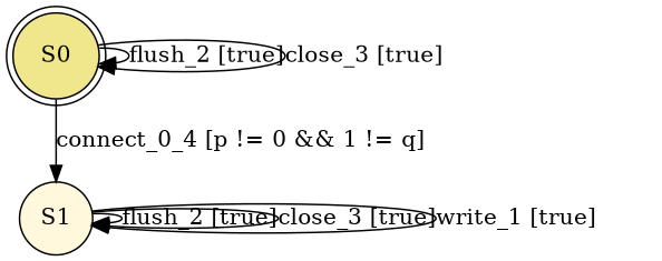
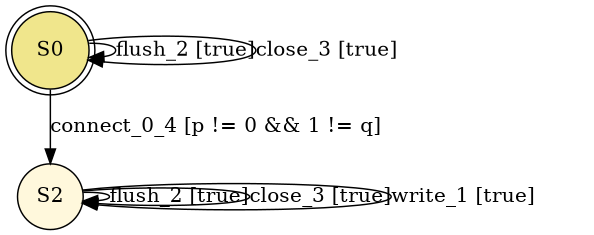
  digraph {
    rankdir=TB
    node [style=filled]
    S0 [fillcolor=khaki shape=doublecircle]
-   S1 [fillcolor=cornsilk1 shape=circle]
+   S1 [fillcolor=cornsilk1 shape=circle label=S2]
    S0 -> S0 [label="flush_2 [true]"]
    S0 -> S0 [label="close_3 [true]"]
    S0 -> S1 [label="connect_0_4 [p != 0 && 1 != q]"]
    S1 -> S1 [label="flush_2 [true]"]
    S1 -> S1 [label="close_3 [true]"]
    S1 -> S1 [label="write_1 [true]"]
  }
